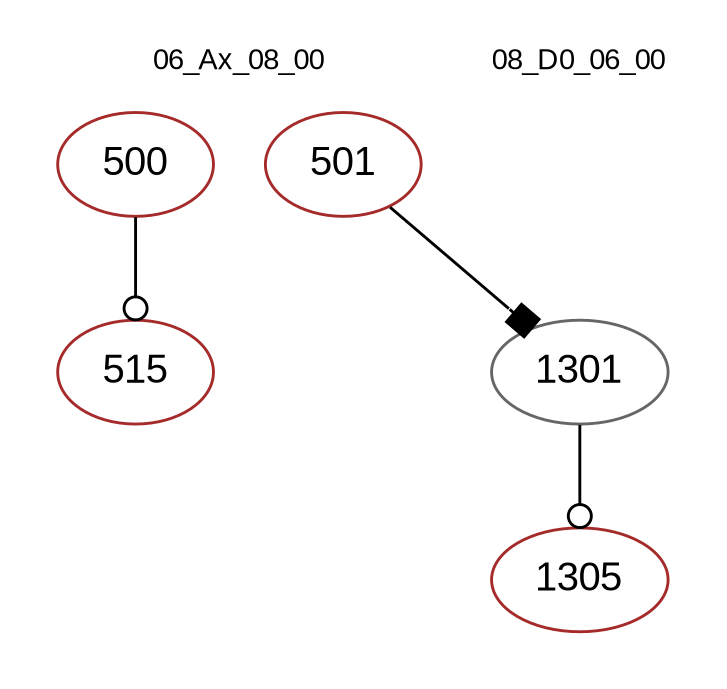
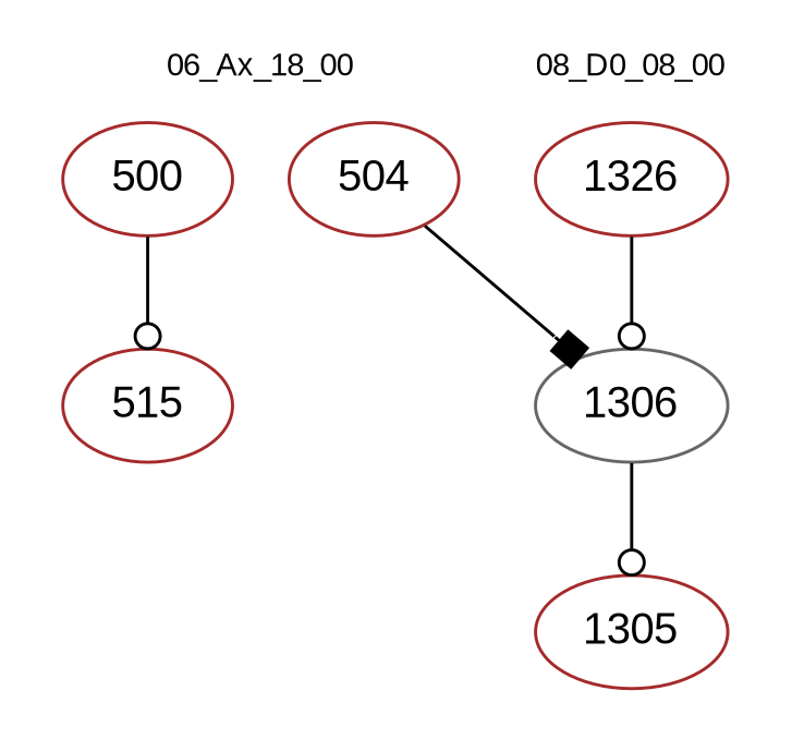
  digraph {
    fontname="Liberation Sans"
    node [color=brown fontname="Liberation Sans"]
    edge [arrowhead=odot color=black fontname="Liberation Sans"]
-   n1 [label=501]
+   n1 [label=504]
    n2 [label=500]
    n3 [label=515]
-   n5 [color=gray40 label=1301]
+   n4 [label=1326]
+   n5 [color=gray40 label=1306]
    n6 [label=1305]
    subgraph cluster_1 {
      color=white
      fontsize=10
-     label="06_Ax_08_00"
+     label="06_Ax_18_00"
      n1
      n2
      n3
    }
    subgraph cluster_2 {
      color=white
      fontsize=10
-     label="08_D0_06_00"
+     label="08_D0_08_00"
+     n4
      n5
      n6
    }
    n1 -> n5 [arrowhead=box]
    n2 -> n3
+   n4 -> n5
    n5 -> n6
  }
